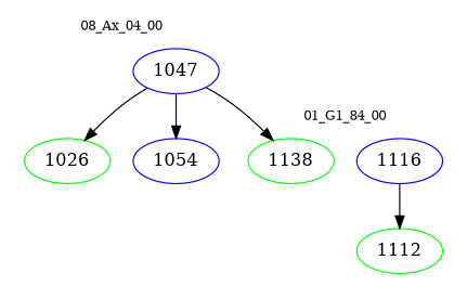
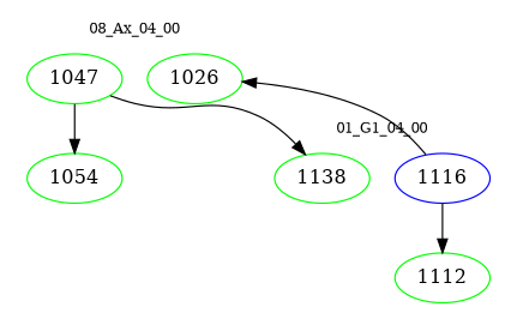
  digraph {
    node [color=green]
    edge [color=black]
-   n1 [color=blue label=1047]
+   n1 [label=1047]
    n2 [label=1026]
-   n3 [color=blue label=1054]
+   n3 [label=1054]
    n4 [color=blue label=1116]
    n5 [label=1112]
    n6 [label=1138]
    subgraph cluster_1 {
      color=white
      fontsize=10
      label="08_Ax_04_00"
      n1
      n2
      n3
    }
    subgraph cluster_2 {
      color=white
      fontsize=10
-     label="01_G1_84_00"
+     label="01_G1_04_00"
      n4
      n5
      n6
    }
-   n1 -> n2
+   n4 -> n2
    n1 -> n3
    n1 -> n6
    n4 -> n5
  }
